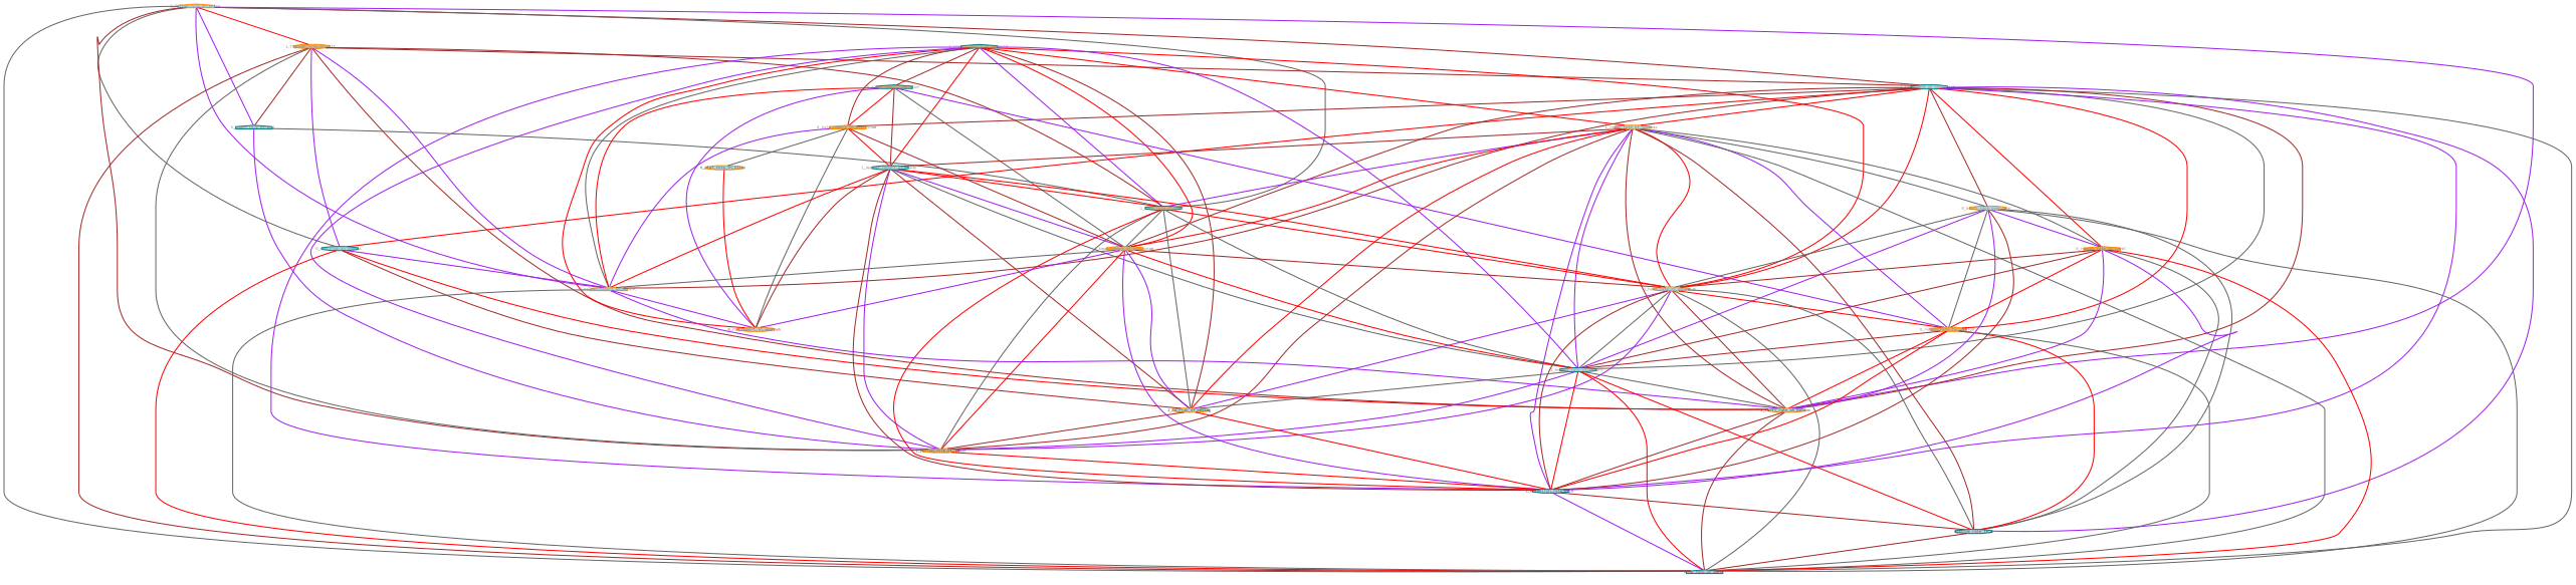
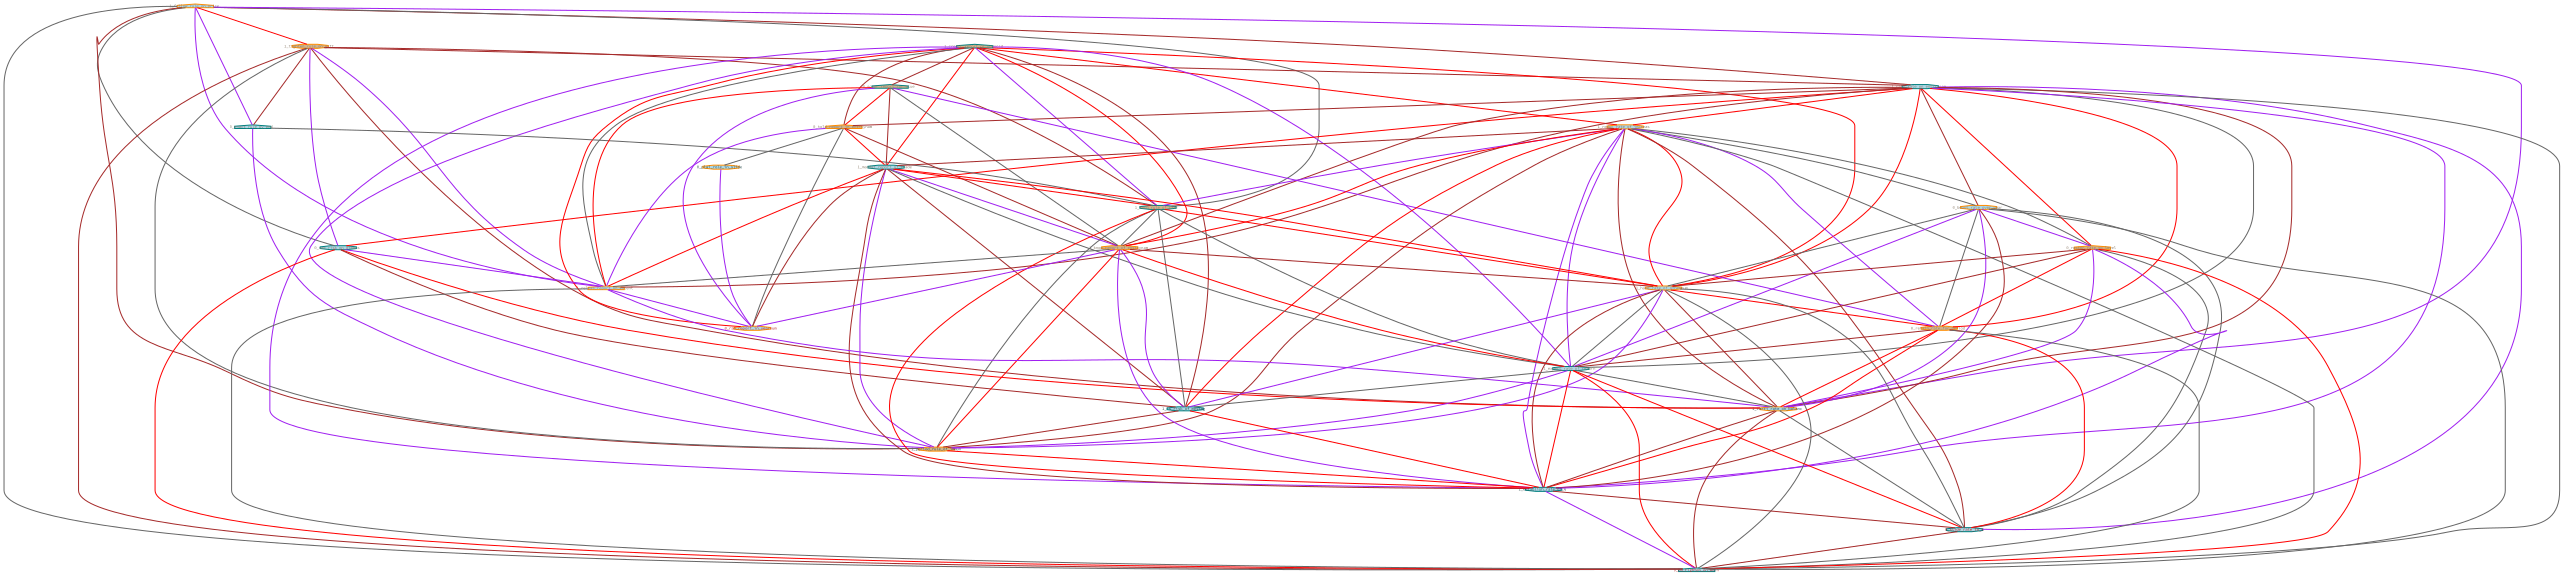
  graph {
    fontname="Source Code Pro"
    node [color=darkorange fillcolor=lightblue fixedsize=true fontcolor="#8b7d6b" fontname="Source Code Pro" fontsize=4 shape=octagon style=filled]
    edge [color=red fontname="Source Code Pro" w=1]
    "1_follow_rule_on_price " [height=.06 shape=house width=.5]
    "1_tighten_rule_on_gift " [fillcolor=tan height=.06 width=.5]
    "1_credit_report_of_genocid " [color=teal fillcolor=tan height=.06 shape=house width=.5]
    "1_rais_rate_on_entitynam " [color=teal height=.06 width=.5]
    "0_enact_rule_by_end " [color=teal height=.06 shape=house width=.5]
    "0_scour_report_for_clue " [color=teal fillcolor=tan height=.06 shape=house width=.5]
    "0_see_risk_on_dimens " [color=teal height=.06 width=.5]
    "1_reduc_rate_of_increas " [height=.06 width=.5]
    "0_told_report_in_entitynam " [fillcolor=tan height=.06 shape=house width=.5]
    "1_mandat_report_of_trade " [color=teal height=.06 width=.5]
    "1_turn_rule_of_citi " [color=teal fillcolor=tan height=.06 width=.5]
    "0_boost_rate_over_year " [height=.06 width=.5]
    "0_restor_rate_to_level " [fillcolor=tan height=.06 shape=house width=.5]
    "1_know_report_of_entitynam " [fillcolor=tan height=.06 width=.5]
    "1_have_rate_of_othernum " [height=.06 width=.5]
    "0_retain_rate_for_period " [fillcolor=tan height=.06 width=.5]
    "1_releas_report_on_extent " [height=.06 shape=house width=.5]
    "1_expect_rate_of_return " [color=teal height=.06 width=.5]
    "0_ran_report_in_yearnum " [fontcolor="#b22222" height=.06 width=.5]
    n20 [color=teal fontcolor="#b22222" height=.06 label="0_slide_rate_to_%" width=.5]
-   "0_ha_rate_on_morn " [color=teal fontcolor="#b22222" height=.06 shape=house width=.5]
+   "0_ha_rate_on_morn " [color=teal fontcolor="#b22222" height=.06 shape=house width=.5 label="0_ha_tighten_on_morn"]
    "1_carri_rate_on_balanc " [fontcolor="#2f4f4f" height=.06 width=.5]
    n23 [fillcolor=tan fontcolor="#2f4f4f" height=.06 label="1_period_rule_of_immun" width=.5]
-   "1_'s_risk_of_messag " [fontcolor="#2f4f4f" height=.06 width=.5]
+   "1_'s_risk_of_messag " [color=teal fontcolor="#2f4f4f" height=.06 width=.5]
    "1_establish_rate_of_% " [color=teal fontcolor="#2f4f4f" height=.06 width=.5]
    "0_plai_role_in_slide " [fontcolor="#2f4f4f" height=.06 width=.5]
    subgraph sub_1 {
      "1_follow_rule_on_price "
      "1_tighten_rule_on_gift "
      "1_credit_report_of_genocid "
      "1_rais_rate_on_entitynam "
      "0_enact_rule_by_end "
      "0_scour_report_for_clue "
      "0_see_risk_on_dimens "
      "1_reduc_rate_of_increas "
      "0_told_report_in_entitynam "
      "1_mandat_report_of_trade "
      "1_turn_rule_of_citi "
      "0_boost_rate_over_year "
      "0_restor_rate_to_level "
      "1_know_report_of_entitynam "
      "1_have_rate_of_othernum "
      "0_retain_rate_for_period "
      "1_releas_report_on_extent "
      "1_expect_rate_of_return "
    }
    subgraph sub_2 {
      "0_ran_report_in_yearnum "
      n20
      "0_ha_rate_on_morn "
    }
    "1_follow_rule_on_price " -- "1_tighten_rule_on_gift " [w=2]
    "1_follow_rule_on_price " -- "1_rais_rate_on_entitynam " [color=brown]
    "1_follow_rule_on_price " -- "0_enact_rule_by_end " [color=purple]
    "1_follow_rule_on_price " -- "0_see_risk_on_dimens " [color=gray40]
    "1_follow_rule_on_price " -- "1_turn_rule_of_citi " [color=gray40]
    "1_follow_rule_on_price " -- "1_releas_report_on_extent " [color=purple]
    "1_follow_rule_on_price " -- "0_ha_rate_on_morn " [color=gray40]
    "1_follow_rule_on_price " -- "1_carri_rate_on_balanc " [color=purple]
    "1_follow_rule_on_price " -- n23 [color=brown]
    "1_tighten_rule_on_gift " -- "1_rais_rate_on_entitynam " [color=brown]
    "1_tighten_rule_on_gift " -- "0_enact_rule_by_end " [color=brown]
    "1_tighten_rule_on_gift " -- "0_see_risk_on_dimens " [color=purple]
    "1_tighten_rule_on_gift " -- "1_turn_rule_of_citi " [color=brown]
    "1_tighten_rule_on_gift " -- "1_releas_report_on_extent " [color=purple]
    "1_tighten_rule_on_gift " -- "0_ha_rate_on_morn " [color=brown]
    "1_tighten_rule_on_gift " -- "1_carri_rate_on_balanc " [color=brown]
    "1_tighten_rule_on_gift " -- n23 [color=gray40]
    "1_credit_report_of_genocid " -- "0_scour_report_for_clue " [color=brown]
    "1_credit_report_of_genocid " -- "1_reduc_rate_of_increas "
    "1_credit_report_of_genocid " -- "0_told_report_in_entitynam " [color=brown]
    "1_credit_report_of_genocid " -- "1_mandat_report_of_trade " [w=2]
    "1_credit_report_of_genocid " -- "1_turn_rule_of_citi " [color=purple]
    "1_credit_report_of_genocid " -- "1_know_report_of_entitynam " [w=2]
    "1_credit_report_of_genocid " -- "1_have_rate_of_othernum "
    "1_credit_report_of_genocid " -- "1_releas_report_on_extent " [color=gray40]
    "1_credit_report_of_genocid " -- "1_expect_rate_of_return " [color=purple]
    "1_credit_report_of_genocid " -- "0_ran_report_in_yearnum "
    "1_credit_report_of_genocid " -- n23 [color=purple]
    "1_credit_report_of_genocid " -- "1_'s_risk_of_messag " [color=brown]
    "1_credit_report_of_genocid " -- "1_establish_rate_of_% " [color=purple]
    "1_rais_rate_on_entitynam " -- "0_see_risk_on_dimens "
    "1_rais_rate_on_entitynam " -- "1_reduc_rate_of_increas "
    "1_rais_rate_on_entitynam " -- "0_told_report_in_entitynam " [color=brown]
    "1_rais_rate_on_entitynam " -- "0_boost_rate_over_year " [color=brown]
    "1_rais_rate_on_entitynam " -- "0_restor_rate_to_level "
    "1_rais_rate_on_entitynam " -- "1_know_report_of_entitynam " [color=brown]
    "1_rais_rate_on_entitynam " -- "1_have_rate_of_othernum "
    "1_rais_rate_on_entitynam " -- "0_retain_rate_for_period "
    "1_rais_rate_on_entitynam " -- "1_releas_report_on_extent " [color=brown]
    "1_rais_rate_on_entitynam " -- "1_expect_rate_of_return " [color=gray40]
    "1_rais_rate_on_entitynam " -- n20 [color=purple w=2]
    "1_rais_rate_on_entitynam " -- "0_ha_rate_on_morn " [color=gray40 w=2]
    "1_rais_rate_on_entitynam " -- "1_carri_rate_on_balanc " [color=brown w=2]
    "1_rais_rate_on_entitynam " -- "1_establish_rate_of_% " [color=purple]
    "0_enact_rule_by_end " -- "1_turn_rule_of_citi " [color=gray40]
    "0_enact_rule_by_end " -- n23 [color=purple]
    "0_scour_report_for_clue " -- "0_told_report_in_entitynam "
    "0_scour_report_for_clue " -- "1_mandat_report_of_trade " [color=brown]
    "0_scour_report_for_clue " -- "1_know_report_of_entitynam " [color=gray40]
    "0_scour_report_for_clue " -- "0_retain_rate_for_period " [color=purple]
    "0_scour_report_for_clue " -- "1_releas_report_on_extent "
    "0_scour_report_for_clue " -- "0_ran_report_in_yearnum " [color=purple]
    "0_see_risk_on_dimens " -- "1_releas_report_on_extent " [color=purple]
    "0_see_risk_on_dimens " -- "0_ha_rate_on_morn "
    "0_see_risk_on_dimens " -- "1_carri_rate_on_balanc "
    "0_see_risk_on_dimens " -- "1_'s_risk_of_messag " [color=brown]
    "1_reduc_rate_of_increas " -- "1_mandat_report_of_trade " [color=brown]
    "1_reduc_rate_of_increas " -- "1_turn_rule_of_citi " [color=purple]
    "1_reduc_rate_of_increas " -- "0_boost_rate_over_year " [color=gray40]
    "1_reduc_rate_of_increas " -- "0_restor_rate_to_level " [color=gray40]
    "1_reduc_rate_of_increas " -- "1_know_report_of_entitynam "
    "1_reduc_rate_of_increas " -- "1_have_rate_of_othernum " [w=2]
    "1_reduc_rate_of_increas " -- "0_retain_rate_for_period " [color=purple]
    "1_reduc_rate_of_increas " -- "1_expect_rate_of_return " [color=purple w=2]
    "1_reduc_rate_of_increas " -- n20 [color=brown]
    "1_reduc_rate_of_increas " -- "0_ha_rate_on_morn " [color=gray40]
    "1_reduc_rate_of_increas " -- "1_carri_rate_on_balanc " [color=brown]
    "1_reduc_rate_of_increas " -- n23 [color=brown]
    "1_reduc_rate_of_increas " -- "1_'s_risk_of_messag "
    "1_reduc_rate_of_increas " -- "1_establish_rate_of_% " [color=purple w=2]
    "0_told_report_in_entitynam " -- "1_mandat_report_of_trade "
    "0_told_report_in_entitynam " -- "1_know_report_of_entitynam " [color=brown w=2]
    "0_told_report_in_entitynam " -- "1_releas_report_on_extent " [color=purple]
    "0_told_report_in_entitynam " -- "0_ran_report_in_yearnum " [color=gray40 w=2]
    "0_told_report_in_entitynam " -- "0_plai_role_in_slide " [color=gray40]
    "1_mandat_report_of_trade " -- "1_turn_rule_of_citi "
    "1_mandat_report_of_trade " -- "1_know_report_of_entitynam " [color=purple w=2]
    "1_mandat_report_of_trade " -- "1_have_rate_of_othernum "
    "1_mandat_report_of_trade " -- "1_releas_report_on_extent "
    "1_mandat_report_of_trade " -- "1_expect_rate_of_return " [color=gray40]
    "1_mandat_report_of_trade " -- "0_ran_report_in_yearnum " [color=brown]
    "1_mandat_report_of_trade " -- n23 [color=purple]
    "1_mandat_report_of_trade " -- "1_'s_risk_of_messag " [color=brown]
    "1_mandat_report_of_trade " -- "1_establish_rate_of_% " [color=brown]
    "1_turn_rule_of_citi " -- "1_know_report_of_entitynam " [color=gray40]
    "1_turn_rule_of_citi " -- "1_have_rate_of_othernum "
    "1_turn_rule_of_citi " -- "1_expect_rate_of_return " [color=gray40]
    "1_turn_rule_of_citi " -- n23 [color=gray40 w=2]
    "1_turn_rule_of_citi " -- "1_'s_risk_of_messag " [color=gray40]
    "1_turn_rule_of_citi " -- "1_establish_rate_of_% "
    "0_boost_rate_over_year " -- "0_restor_rate_to_level " [color=purple]
    "0_boost_rate_over_year " -- "1_have_rate_of_othernum " [color=gray40]
    "0_boost_rate_over_year " -- "0_retain_rate_for_period " [color=gray40]
    "0_boost_rate_over_year " -- "1_expect_rate_of_return " [color=purple]
    "0_boost_rate_over_year " -- n20 [color=gray40]
    "0_boost_rate_over_year " -- "0_ha_rate_on_morn " [color=gray40]
    "0_boost_rate_over_year " -- "1_carri_rate_on_balanc " [color=purple]
    "0_boost_rate_over_year " -- "1_establish_rate_of_% " [color=brown]
    "0_restor_rate_to_level " -- "1_have_rate_of_othernum " [color=brown]
    "0_restor_rate_to_level " -- "0_retain_rate_for_period "
    "0_restor_rate_to_level " -- "1_expect_rate_of_return " [color=brown]
    "0_restor_rate_to_level " -- n20 [color=gray40 w=2]
    "0_restor_rate_to_level " -- "0_ha_rate_on_morn "
    "0_restor_rate_to_level " -- "1_carri_rate_on_balanc " [color=purple]
    "0_restor_rate_to_level " -- "1_establish_rate_of_% " [color=purple]
    "1_know_report_of_entitynam " -- "1_have_rate_of_othernum " [color=brown]
    "1_know_report_of_entitynam " -- "1_releas_report_on_extent " [color=gray40]
    "1_know_report_of_entitynam " -- "1_expect_rate_of_return "
    "1_know_report_of_entitynam " -- "0_ran_report_in_yearnum " [color=purple]
    "1_know_report_of_entitynam " -- n23
    "1_know_report_of_entitynam " -- "1_'s_risk_of_messag " [color=purple]
    "1_know_report_of_entitynam " -- "1_establish_rate_of_% " [color=purple]
    "1_have_rate_of_othernum " -- "0_retain_rate_for_period "
    "1_have_rate_of_othernum " -- "1_expect_rate_of_return " [color=gray40 w=2]
    "1_have_rate_of_othernum " -- n20 [color=gray40]
    "1_have_rate_of_othernum " -- "0_ha_rate_on_morn " [color=gray40]
    "1_have_rate_of_othernum " -- "1_carri_rate_on_balanc " [color=brown]
    "1_have_rate_of_othernum " -- n23 [color=purple]
    "1_have_rate_of_othernum " -- "1_'s_risk_of_messag " [color=purple]
    "1_have_rate_of_othernum " -- "1_establish_rate_of_% " [color=brown w=2]
    "0_retain_rate_for_period " -- "1_expect_rate_of_return " [color=brown]
    "0_retain_rate_for_period " -- n20
    "0_retain_rate_for_period " -- "0_ha_rate_on_morn " [color=gray40]
    "0_retain_rate_for_period " -- "1_carri_rate_on_balanc "
    "0_retain_rate_for_period " -- "1_establish_rate_of_% "
    "1_releas_report_on_extent " -- "0_ran_report_in_yearnum " [color=purple]
    "1_releas_report_on_extent " -- "0_ha_rate_on_morn " [color=gray40]
    "1_releas_report_on_extent " -- "1_carri_rate_on_balanc " [color=purple]
    "1_expect_rate_of_return " -- n20
    "1_expect_rate_of_return " -- "0_ha_rate_on_morn "
    "1_expect_rate_of_return " -- "1_carri_rate_on_balanc " [color=gray40]
    "1_expect_rate_of_return " -- n23 [color=purple]
    "1_expect_rate_of_return " -- "1_'s_risk_of_messag " [color=gray40]
    "1_expect_rate_of_return " -- "1_establish_rate_of_% " [w=2]
    n20 -- "0_ha_rate_on_morn " [color=brown]
+   "1_carri_rate_on_balanc " -- n20 [color=gray40]
    "1_carri_rate_on_balanc " -- "0_ha_rate_on_morn " [color=brown w=2]
    "1_carri_rate_on_balanc " -- "1_establish_rate_of_% " [color=brown]
    n23 -- "1_establish_rate_of_% " [w=2]
    "1_'s_risk_of_messag " -- n23 [color=brown]
    "1_'s_risk_of_messag " -- "1_establish_rate_of_% "
    "1_establish_rate_of_% " -- n20 [color=brown w=2]
    "1_establish_rate_of_% " -- "0_ha_rate_on_morn " [color=purple]
-   "0_plai_role_in_slide " -- "0_ran_report_in_yearnum "
+   "0_plai_role_in_slide " -- "0_ran_report_in_yearnum " [color=purple]
  }
